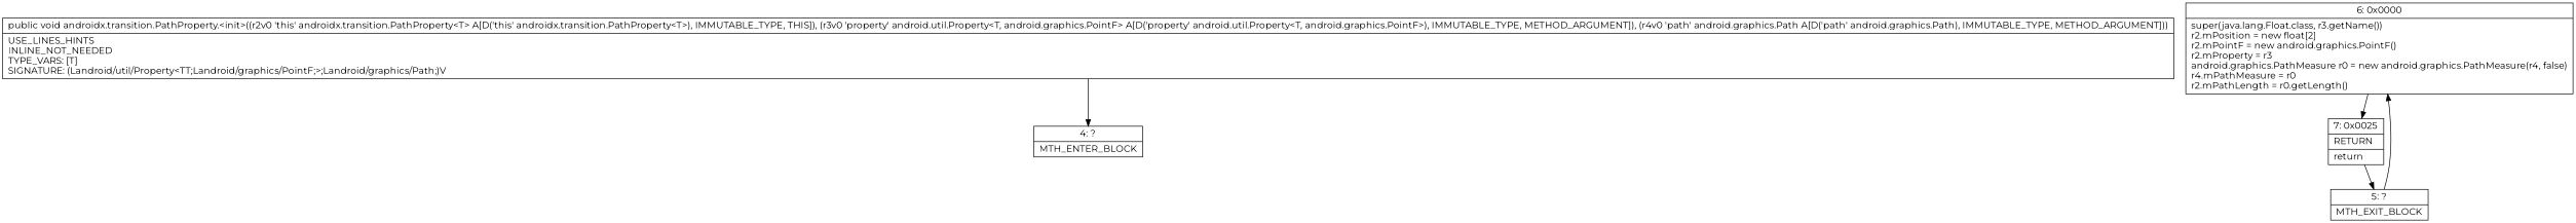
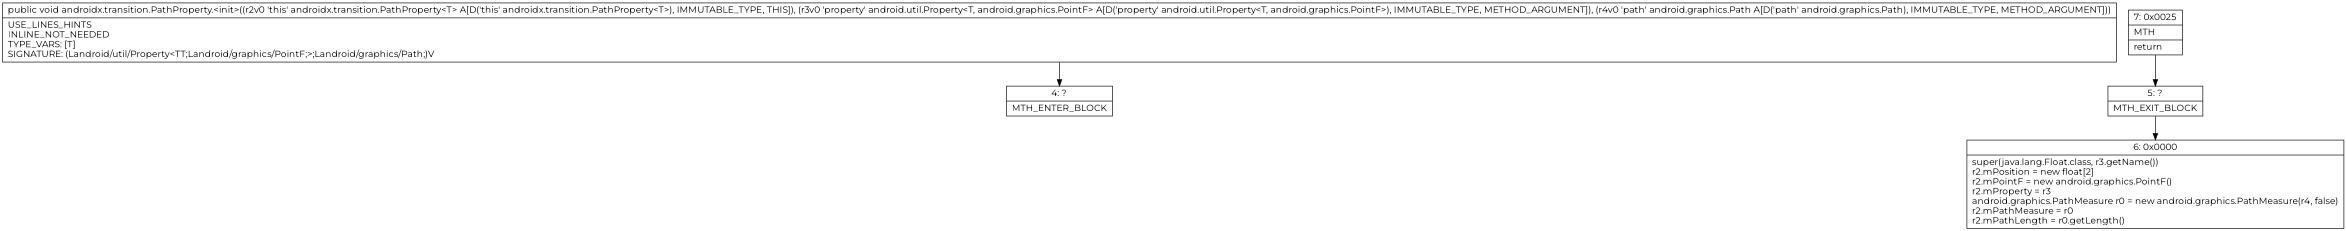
  digraph {
    fontname=Montserrat
    node [fontname=Montserrat shape=record]
    edge [fontname=Montserrat]
    n1 [label="{4\:\ ?|MTH_ENTER_BLOCK\l}"]
-   n2 [label="{6\:\ 0x0000|super(java.lang.Float.class, r3.getName())\lr2.mPosition = new float[2]\lr2.mPointF = new android.graphics.PointF()\lr2.mProperty = r3\landroid.graphics.PathMeasure r0 = new android.graphics.PathMeasure(r4, false)\lr4.mPathMeasure = r0\lr2.mPathLength = r0.getLength()\l}"]
-   n3 [label="{7\:\ 0x0025|RETURN\l|return\l}"]
+   n2 [label="{6\:\ 0x0000|super(java.lang.Float.class, r3.getName())\lr2.mPosition = new float[2]\lr2.mPointF = new android.graphics.PointF()\lr2.mProperty = r3\landroid.graphics.PathMeasure r0 = new android.graphics.PathMeasure(r4, false)\lr2.mPathMeasure = r0\lr2.mPathLength = r0.getLength()\l}"]
+   n3 [label="{7\:\ 0x0025|MTH\l|return\l}"]
    n4 [label="{5\:\ ?|MTH_EXIT_BLOCK\l}"]
    n5 [label="{public void androidx.transition.PathProperty.\<init\>((r2v0 'this' androidx.transition.PathProperty\<T\> A[D('this' androidx.transition.PathProperty\<T\>), IMMUTABLE_TYPE, THIS]), (r3v0 'property' android.util.Property\<T, android.graphics.PointF\> A[D('property' android.util.Property\<T, android.graphics.PointF\>), IMMUTABLE_TYPE, METHOD_ARGUMENT]), (r4v0 'path' android.graphics.Path A[D('path' android.graphics.Path), IMMUTABLE_TYPE, METHOD_ARGUMENT]))  | USE_LINES_HINTS\lINLINE_NOT_NEEDED\lTYPE_VARS: [T]\lSIGNATURE: (Landroid\/util\/Property\<TT;Landroid\/graphics\/PointF;\>;Landroid\/graphics\/Path;)V\l}"]
-   n2 -> n3
    n3 -> n4
    n4 -> n2
    n5 -> n1
  }
